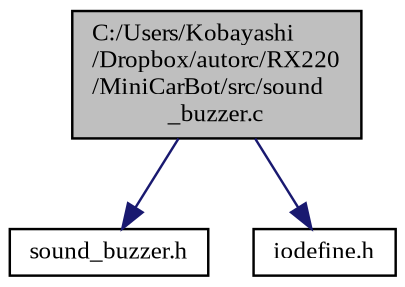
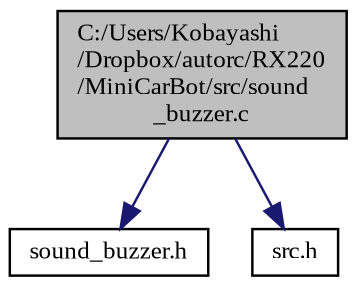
  digraph {
    fontname="Liberation Serif"
    node [color=black fillcolor=white fontname="Liberation Serif" fontsize=10 shape=record style=filled]
    edge [color=midnightblue fontname="Liberation Serif" fontsize=10 labelfontname=Helvetica labelfontsize=10 style=solid]
    n1 [fillcolor=grey75 fontcolor=black height=0.2 label="C:/Users/Kobayashi\l/Dropbox/autorc/RX220\l/MiniCarBot/src/sound\l_buzzer.c" width=0.4]
    n2 [height=0.2 label="sound_buzzer.h" width=0.4]
-   n3 [height=0.2 label="iodefine.h" width=0.4]
+   n3 [height=0.2 label="src.h" width=0.4]
    n1 -> n2
    n1 -> n3
  }
